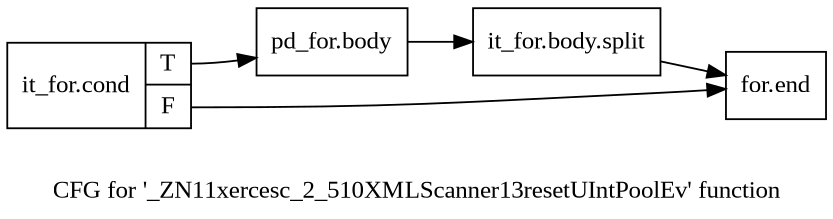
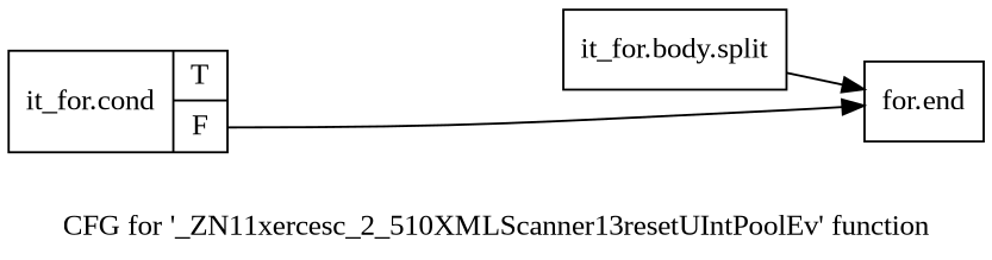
  digraph {
    fontname="Liberation Serif"
    label="CFG for '_ZN11xercesc_2_510XMLScanner13resetUIntPoolEv' function"
    rankdir=LR
    node [fontname="Liberation Serif" shape=record]
    edge [fontname="Liberation Serif"]
    n1 [label="{it_for.cond|{<s0>T|<s1>F}}"]
-   n2 [label="{pd_for.body}"]
    n3 [label="{for.end}"]
    n4 [label="{it_for.body.split}"]
-   n1 -> n2 [tailport=s0]
    n1 -> n3 [tailport=s1]
-   n2 -> n4
    n4 -> n3
  }
